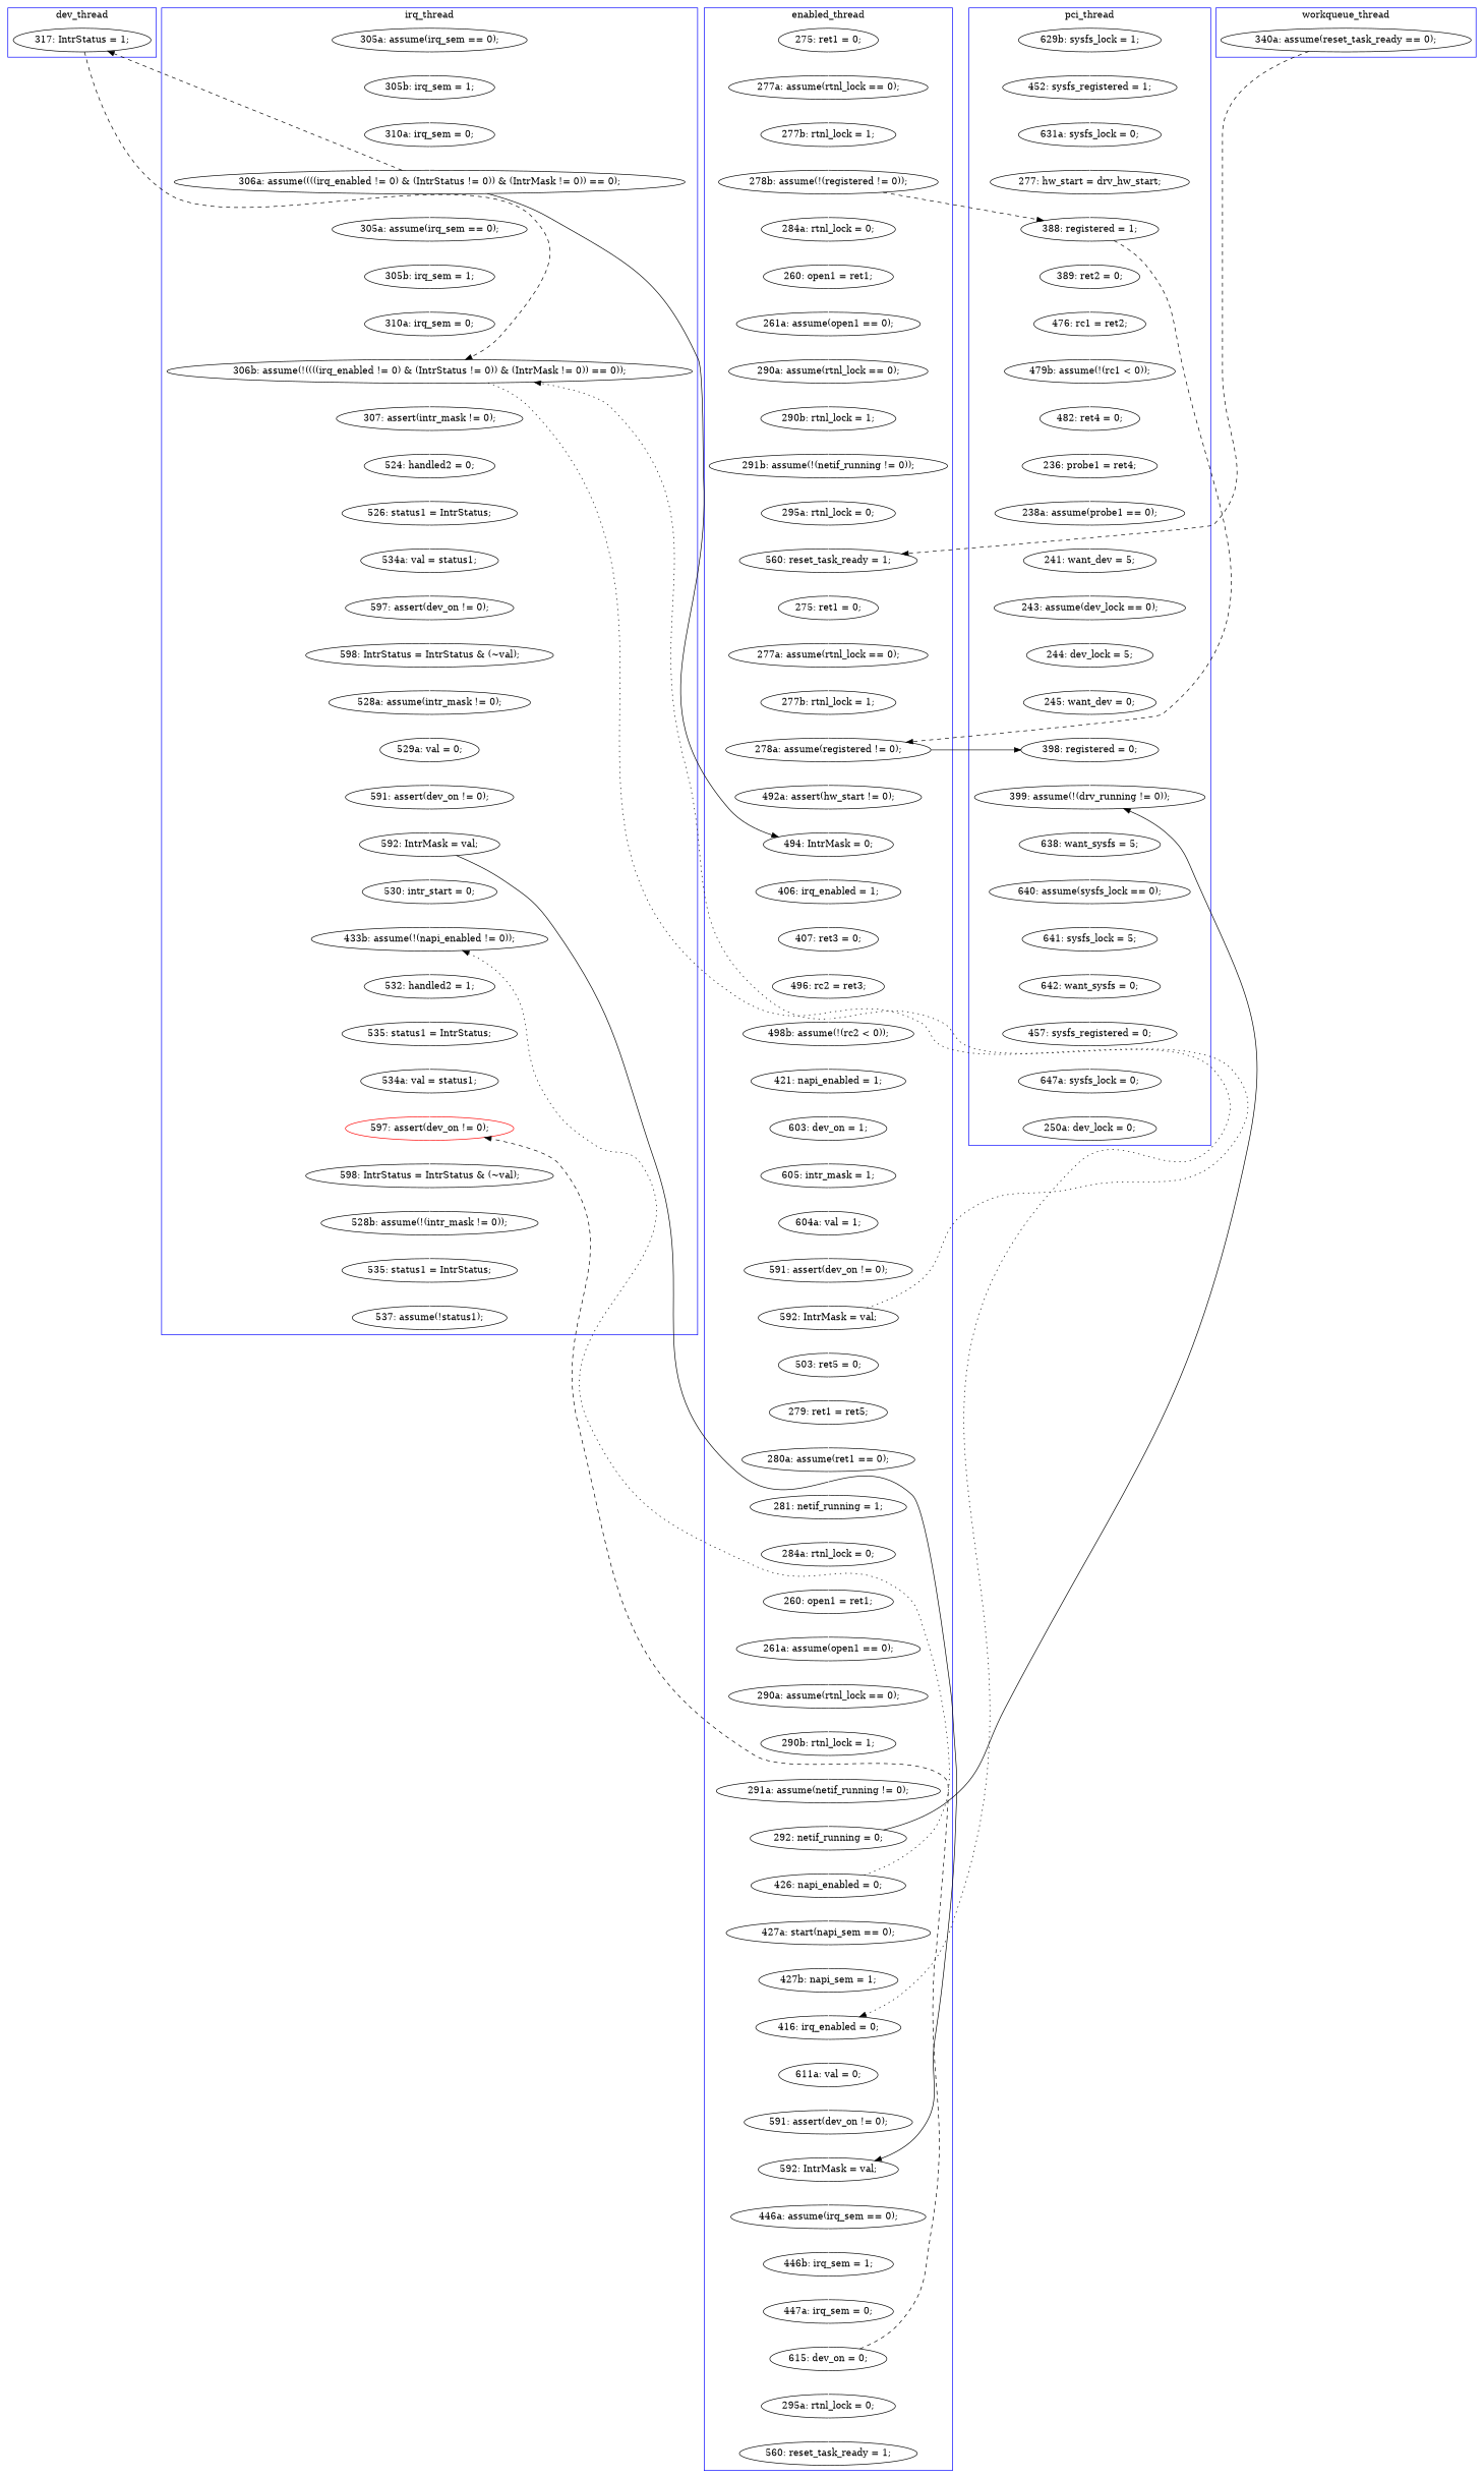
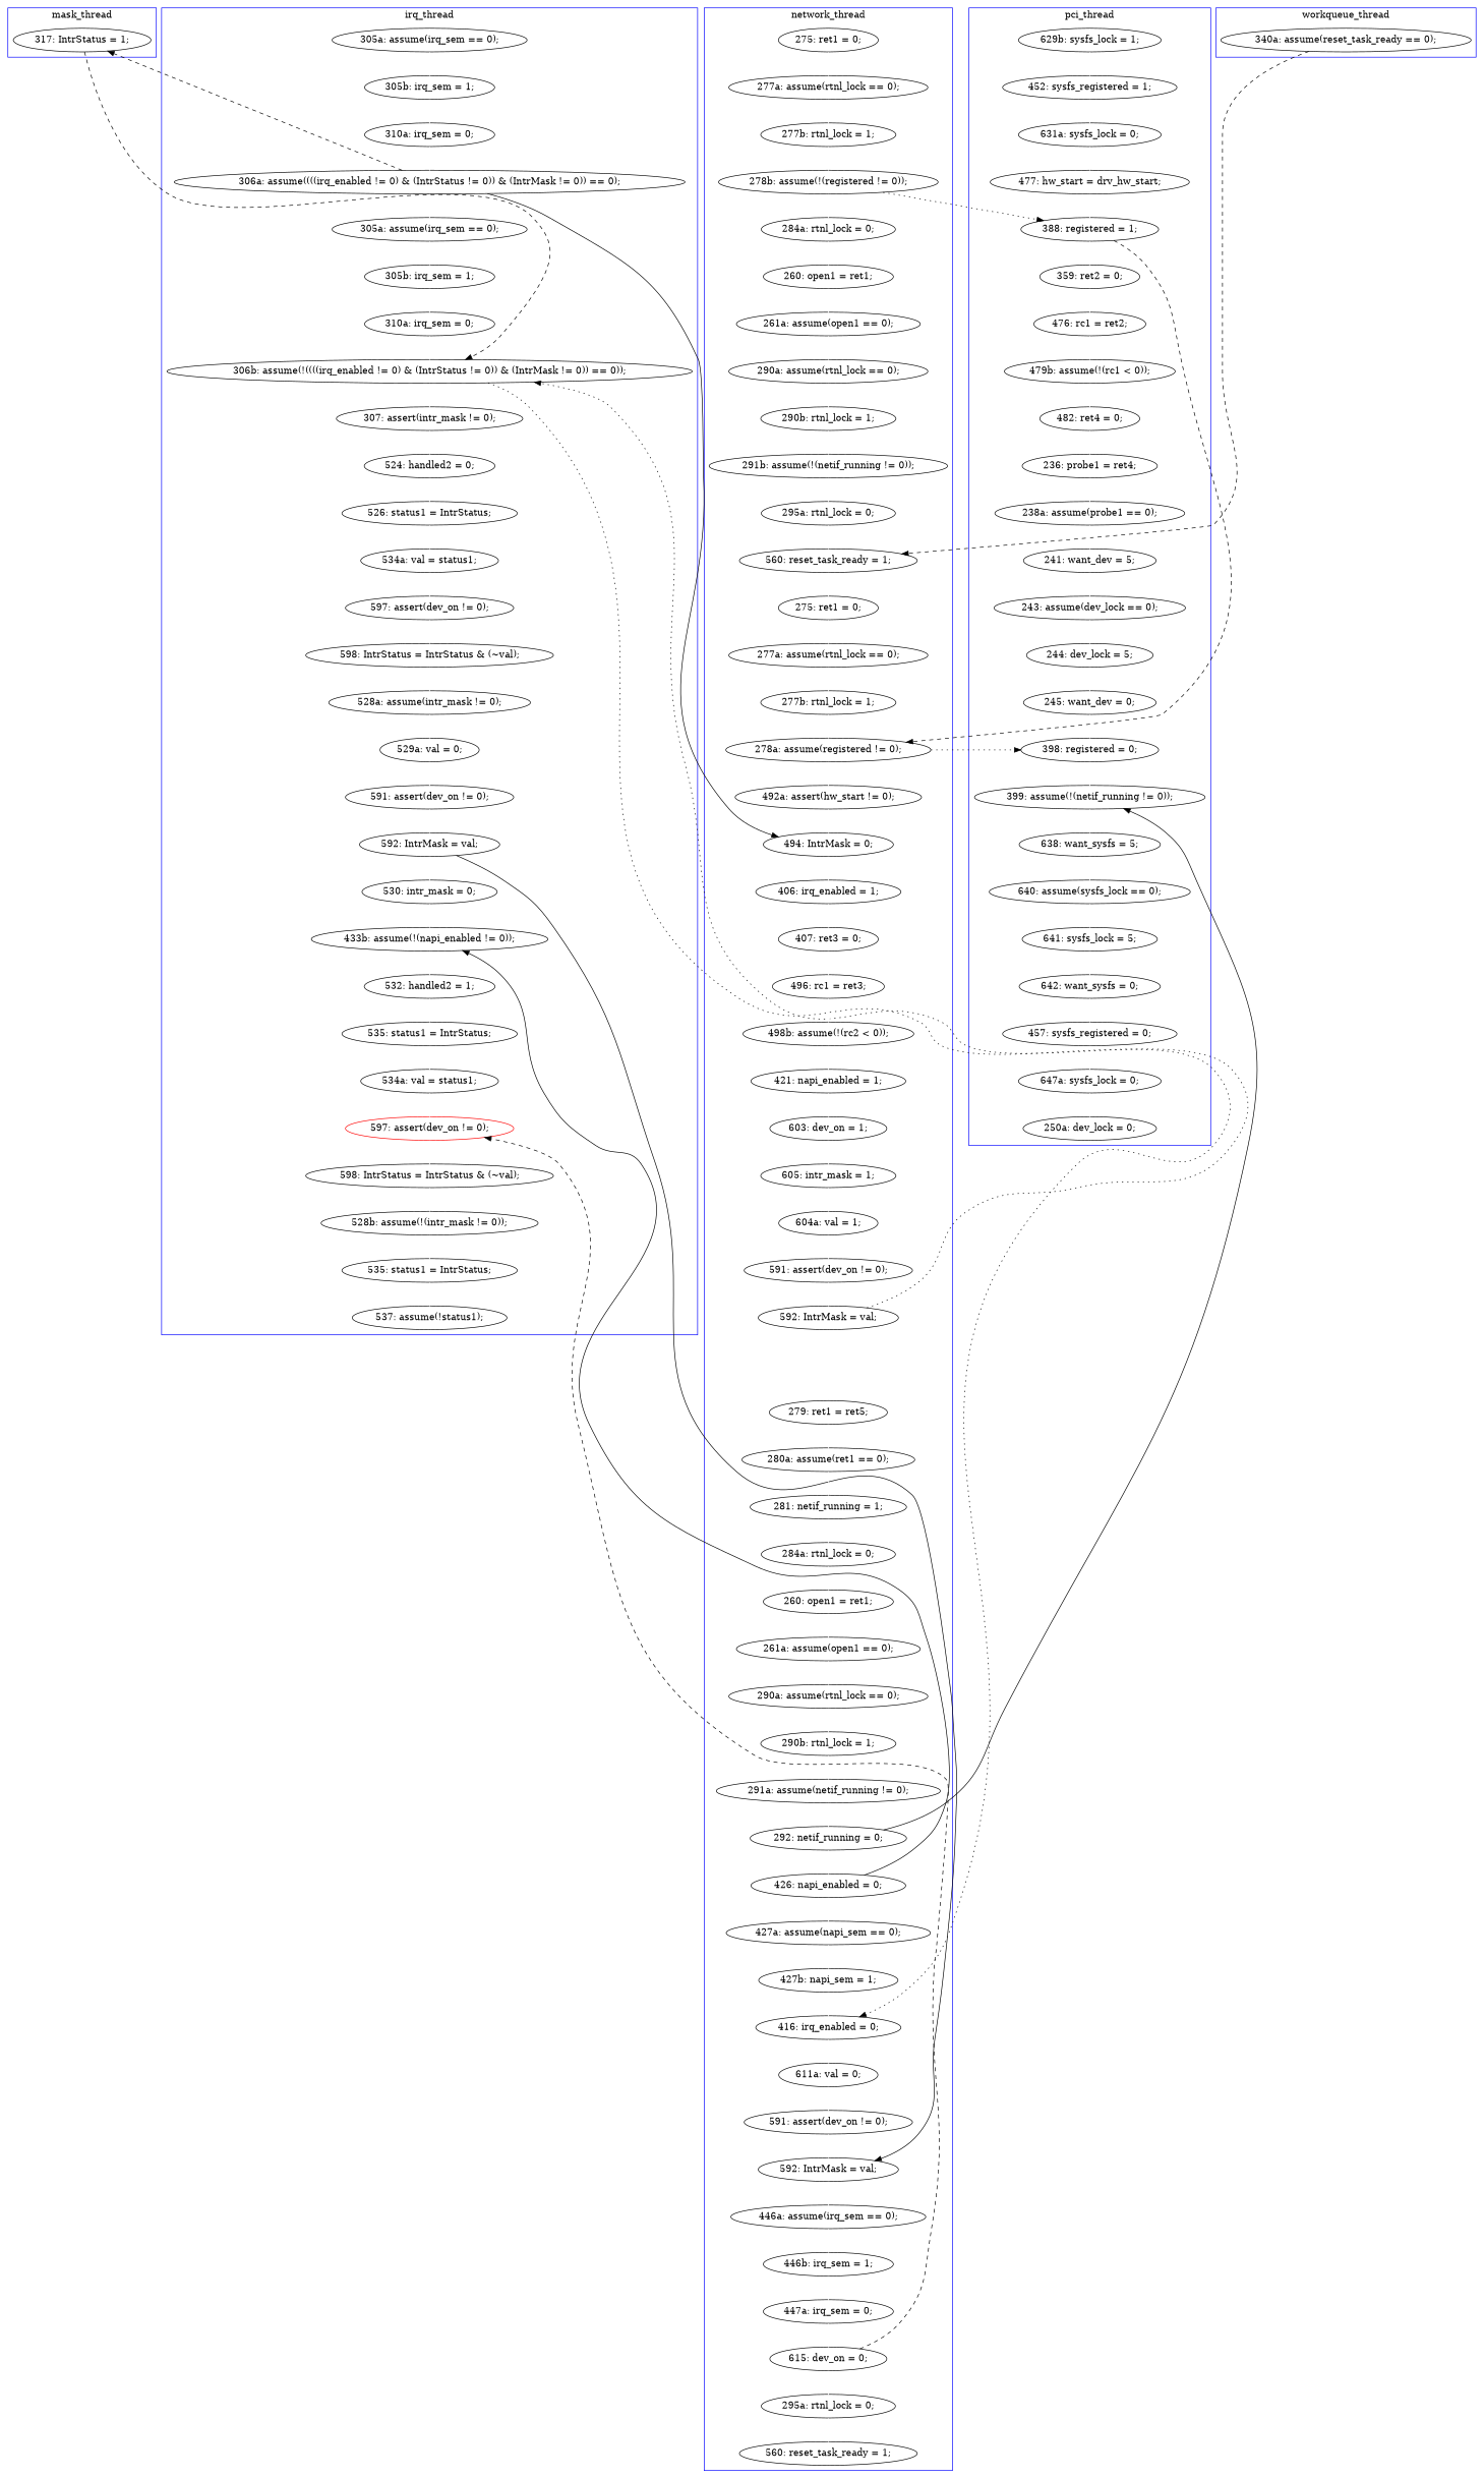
  digraph {
    edge [color=white style=solid]
    n1 [label="317: IntrStatus = 1;"]
    n2 [label="340a: assume(reset_task_ready == 0);"]
    n3 [label="534a: val = status1;"]
    n4 [label="597: assert(dev_on != 0);"]
    n5 [label="306b: assume(!((((irq_enabled != 0) & (IntrStatus != 0)) & (IntrMask != 0)) == 0));"]
    n6 [label="532: handled2 = 1;"]
    n7 [label="535: status1 = IntrStatus;"]
    n8 [label="529a: val = 0;"]
    n9 [label="591: assert(dev_on != 0);"]
    n10 [label="305b: irq_sem = 1;"]
    n11 [label="310a: irq_sem = 0;"]
    n12 [label="592: IntrMask = val;"]
-   n13 [label="530: intr_start = 0;"]
+   n13 [label="530: intr_mask = 0;"]
    n14 [label="526: status1 = IntrStatus;"]
    n15 [label="528b: assume(!(intr_mask != 0));"]
    n16 [label="535: status1 = IntrStatus;"]
    n17 [label="307: assert(intr_mask != 0);"]
    n18 [label="524: handled2 = 0;"]
    n19 [label="537: assume(!status1);"]
    n20 [label="305b: irq_sem = 1;"]
    n21 [label="310a: irq_sem = 0;"]
    n22 [label="306a: assume((((irq_enabled != 0) & (IntrStatus != 0)) & (IntrMask != 0)) == 0);"]
    n23 [label="305a: assume(irq_sem == 0);"]
    n24 [label="598: IntrStatus = IntrStatus & (~val);"]
    n25 [label="433b: assume(!(napi_enabled != 0));"]
    n26 [label="534a: val = status1;"]
    n27 [label="598: IntrStatus = IntrStatus & (~val);"]
    n28 [label="528a: assume(intr_mask != 0);"]
    n29 [label="305a: assume(irq_sem == 0);"]
    n30 [color=red label="597: assert(dev_on != 0);"]
    n31 [label="241: want_dev = 5;"]
    n32 [label="243: assume(dev_lock == 0);"]
    n33 [label="629b: sysfs_lock = 1;"]
    n34 [label="452: sysfs_registered = 1;"]
    n35 [label="640: assume(sysfs_lock == 0);"]
    n36 [label="641: sysfs_lock = 5;"]
    n37 [label="245: want_dev = 0;"]
    n38 [label="398: registered = 0;"]
    n39 [label="647a: sysfs_lock = 0;"]
    n40 [label="250a: dev_lock = 0;"]
    n41 [label="388: registered = 1;"]
    n42 [label="238a: assume(probe1 == 0);"]
    n43 [label="244: dev_lock = 5;"]
    n44 [label="482: ret4 = 0;"]
    n45 [label="236: probe1 = ret4;"]
-   n46 [label="277: hw_start = drv_hw_start;"]
+   n46 [label="477: hw_start = drv_hw_start;"]
    n47 [label="457: sysfs_registered = 0;"]
-   n48 [label="399: assume(!(drv_running != 0));"]
+   n48 [label="399: assume(!(netif_running != 0));"]
    n49 [label="631a: sysfs_lock = 0;"]
    n50 [label="642: want_sysfs = 0;"]
    n51 [label="476: rc1 = ret2;"]
    n52 [label="479b: assume(!(rc1 < 0));"]
-   n53 [label="389: ret2 = 0;"]
+   n53 [label="359: ret2 = 0;"]
    n54 [label="638: want_sysfs = 5;"]
    n55 [label="261a: assume(open1 == 0);"]
    n56 [label="290a: assume(rtnl_lock == 0);"]
    n57 [label="416: irq_enabled = 0;"]
    n58 [label="278a: assume(registered != 0);"]
    n59 [label="492a: assert(hw_start != 0);"]
    n60 [label="406: irq_enabled = 1;"]
    n61 [label="407: ret3 = 0;"]
    n62 [label="295a: rtnl_lock = 0;"]
    n63 [label="560: reset_task_ready = 1;"]
    n64 [label="494: IntrMask = 0;"]
    n65 [label="605: intr_mask = 1;"]
    n66 [label="604a: val = 1;"]
    n67 [label="290b: rtnl_lock = 1;"]
    n68 [label="284a: rtnl_lock = 0;"]
    n69 [label="260: open1 = ret1;"]
    n70 [label="426: napi_enabled = 0;"]
-   n71 [label="427a: start(napi_sem == 0);"]
+   n71 [label="427a: assume(napi_sem == 0);"]
    n72 [label="592: IntrMask = val;"]
    n73 [label="275: ret1 = 0;"]
    n74 [label="277a: assume(rtnl_lock == 0);"]
    n75 [label="290a: assume(rtnl_lock == 0);"]
    n76 [label="290b: rtnl_lock = 1;"]
    n77 [label="427b: napi_sem = 1;"]
    n78 [label="275: ret1 = 0;"]
    n79 [label="277a: assume(rtnl_lock == 0);"]
    n80 [label="279: ret1 = ret5;"]
    n81 [label="280a: assume(ret1 == 0);"]
    n82 [label="447a: irq_sem = 0;"]
    n83 [label="615: dev_on = 0;"]
    n84 [label="261a: assume(open1 == 0);"]
    n85 [label="603: dev_on = 1;"]
-   n86 [label="503: ret5 = 0;"]
    n87 [label="284a: rtnl_lock = 0;"]
    n88 [label="260: open1 = ret1;"]
    n89 [label="592: IntrMask = val;"]
    n90 [label="446a: assume(irq_sem == 0);"]
    n91 [label="277b: rtnl_lock = 1;"]
    n92 [label="278b: assume(!(registered != 0));"]
    n93 [label="446b: irq_sem = 1;"]
    n94 [label="295a: rtnl_lock = 0;"]
-   n95 [label="496: rc2 = ret3;"]
+   n95 [label="496: rc1 = ret3;"]
    n96 [label="291b: assume(!(netif_running != 0));"]
    n97 [label="281: netif_running = 1;"]
    n98 [label="498b: assume(!(rc2 < 0));"]
    n99 [label="421: napi_enabled = 1;"]
    n100 [label="591: assert(dev_on != 0);"]
    n101 [label="277b: rtnl_lock = 1;"]
    n102 [label="291a: assume(netif_running != 0);"]
    n103 [label="292: netif_running = 0;"]
    n104 [label="611a: val = 0;"]
    n105 [label="591: assert(dev_on != 0);"]
    n106 [label="560: reset_task_ready = 1;"]
    subgraph cluster_1 {
      color=blue
-     label=dev_thread
+     label=mask_thread
      n1
    }
    subgraph cluster_2 {
      color=blue
      label=workqueue_thread
      n2
    }
    subgraph cluster_3 {
      color=blue
      label=irq_thread
      n3
      n4
      n5
      n6
      n7
      n8
      n9
      n10
      n11
      n12
      n13
      n14
      n15
      n16
      n17
      n18
      n19
      n20
      n21
      n22
      n23
      n24
      n25
      n26
      n27
      n28
      n29
      n30
    }
    subgraph cluster_4 {
      color=blue
      label=pci_thread
      n31
      n32
      n33
      n34
      n35
      n36
      n37
      n38
      n39
      n40
      n41
      n42
      n43
      n44
      n45
      n46
      n47
      n48
      n49
      n50
      n51
      n52
      n53
      n54
    }
    subgraph cluster_5 {
      color=blue
-     label=enabled_thread
+     label=network_thread
      n55
      n56
      n57
      n58
      n59
      n60
      n61
      n62
      n63
      n64
      n65
      n66
      n67
      n68
      n69
      n70
      n71
      n72
      n73
      n74
      n75
      n76
      n77
      n78
      n79
      n80
      n81
      n82
      n83
      n84
      n85
-     n86
      n87
      n88
      n89
      n90
      n91
      n92
      n93
      n94
      n95
      n96
      n97
      n98
      n99
      n100
      n101
      n102
      n103
      n104
      n105
      n106
    }
    n1 -> n5 [color=black constraint=false style=dashed]
    n2 -> n63 [color=black constraint=false style=dashed]
    n3 -> n4
    n4 -> n24
    n5 -> n17
    n5 -> n57 [color=black constraint=false style=dotted]
    n6 -> n7
    n7 -> n26
    n8 -> n9
    n9 -> n12
    n10 -> n11
    n11 -> n22
    n12 -> n13
    n12 -> n89 [color=black constraint=false]
    n13 -> n25
    n14 -> n3
    n15 -> n16
    n16 -> n19
    n17 -> n18
    n18 -> n14
    n20 -> n21
    n21 -> n5
    n22 -> n1 [color=black constraint=false style=dashed]
    n22 -> n23
    n22 -> n64 [color=black constraint=false]
    n23 -> n20
    n24 -> n28
    n25 -> n6
    n26 -> n30
    n27 -> n15
    n28 -> n8
    n29 -> n10
    n30 -> n27
    n31 -> n32
    n32 -> n43
    n33 -> n34
    n34 -> n49
    n35 -> n36
    n36 -> n50
    n37 -> n38
    n38 -> n48
    n39 -> n40
    n41 -> n53
    n41 -> n58 [color=black constraint=false style=dashed]
    n42 -> n31
    n43 -> n37
    n44 -> n45
    n45 -> n42
    n46 -> n41
    n47 -> n39
    n48 -> n54
    n49 -> n46
    n50 -> n47
    n51 -> n52
    n52 -> n44
    n53 -> n51
    n54 -> n35
    n55 -> n56
    n56 -> n67
    n57 -> n104
-   n58 -> n38 [color=black constraint=false]
+   n58 -> n38 [color=black constraint=false style=dotted]
    n58 -> n59
    n59 -> n64
    n60 -> n61
    n61 -> n95
    n62 -> n63
    n63 -> n73
    n64 -> n60
    n65 -> n66
    n66 -> n100
    n67 -> n96
    n68 -> n69
    n69 -> n84
-   n70 -> n25 [color=black constraint=false style=dotted]
+   n70 -> n25 [color=black constraint=false]
    n70 -> n71
    n71 -> n77
    n72 -> n5 [color=black constraint=false style=dotted]
-   n72 -> n86
    n73 -> n74
    n74 -> n101
    n75 -> n76
    n76 -> n102
    n77 -> n57
    n78 -> n79
    n79 -> n91
    n80 -> n81
    n81 -> n97
    n82 -> n83
    n83 -> n30 [color=black constraint=false style=dashed]
    n83 -> n94
    n84 -> n75
    n85 -> n65
-   n86 -> n80
    n87 -> n88
    n88 -> n55
    n89 -> n90
    n90 -> n93
    n91 -> n92
-   n92 -> n41 [color=black constraint=false style=dashed]
+   n92 -> n41 [color=black constraint=false style=dotted]
    n92 -> n87
    n93 -> n82
    n94 -> n106
    n95 -> n98
    n96 -> n62
    n97 -> n68
    n98 -> n99
    n99 -> n85
    n100 -> n72
    n101 -> n58
    n102 -> n103
    n103 -> n48 [color=black constraint=false]
    n103 -> n70
    n104 -> n105
    n105 -> n89
  }
